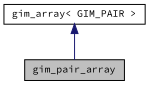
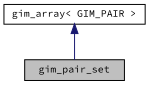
  digraph {
    fontname="Source Code Pro"
    node [color=black fontname="Source Code Pro" fontsize=10 shape=record style=filled]
-   n1 [fillcolor=grey75 fontcolor=black height=0.2 label=gim_pair_array width=0.4]
+   n1 [fillcolor=grey75 fontcolor=black height=0.2 label=gim_pair_set width=0.4]
    n2 [fillcolor=white height=0.2 label="gim_array\< GIM_PAIR \>" width=0.4]
    n2 -> n1 [color=midnightblue dir=back fontname="Source Code Pro" fontsize=10 labelfontname=Helvetica labelfontsize=10 style=solid]
  }
